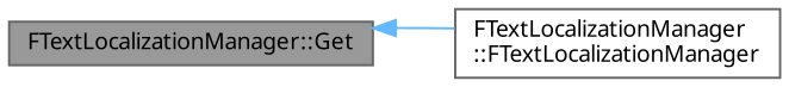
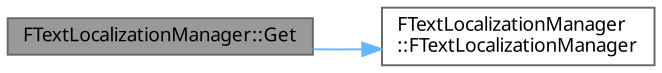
  digraph {
    rankdir=LR
    fontname="Noto Sans"
    node [fontname="Noto Sans" fontsize=10 shape=box style=filled]
    n1 [color=gray40 fillcolor=grey60 fontcolor=black height=0.2 label="FTextLocalizationManager::Get" width=0.4]
    n2 [color=grey40 fillcolor=white height=0.2 label="FTextLocalizationManager\l::FTextLocalizationManager" width=0.4]
-   n2 -> n1 [color=steelblue1 fontname="Noto Sans" fontsize=10 labelfontname=Helvetica labelfontsize=10 style=solid]
+   n1 -> n2 [color=steelblue1 fontname="Noto Sans" fontsize=10 labelfontname=Helvetica labelfontsize=10 style=solid]
  }
